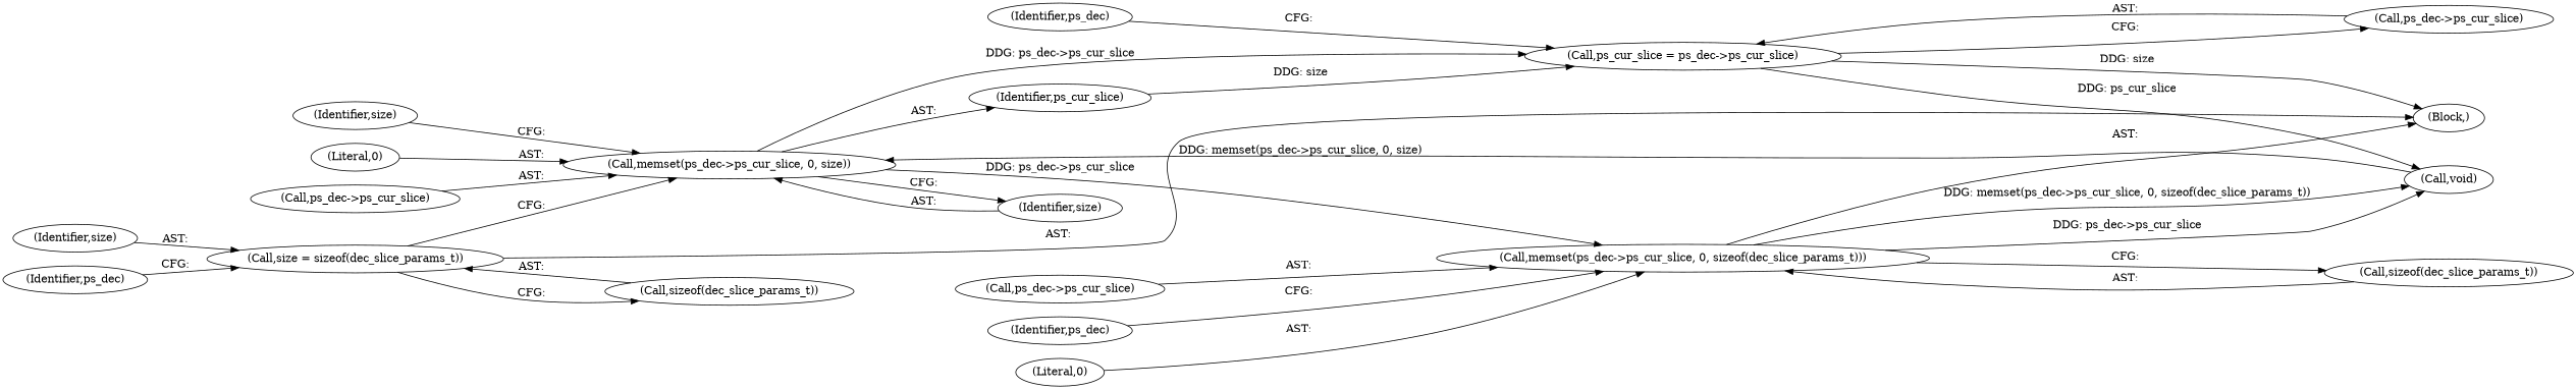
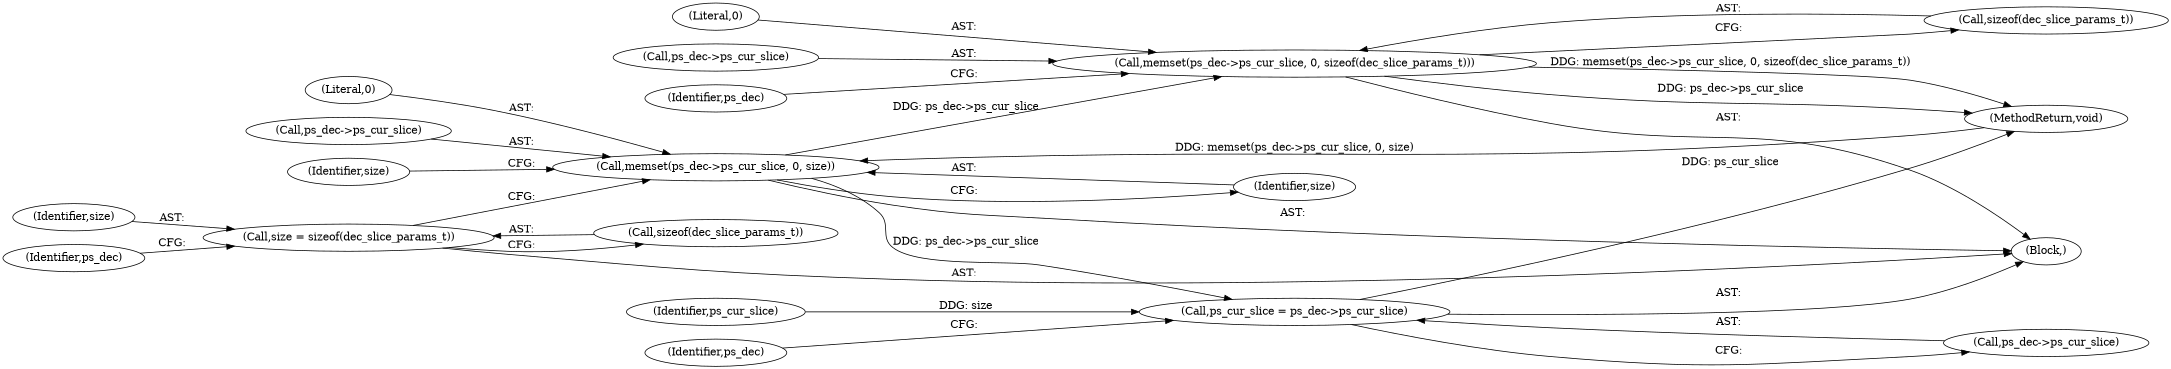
  digraph {
    rankdir=LR
    n1 [label="(Call,memset(ps_dec->ps_cur_slice, 0, size))"]
    n2 [label="(Call,ps_cur_slice = ps_dec->ps_cur_slice)"]
    n3 [label="(Call,memset(ps_dec->ps_cur_slice, 0, sizeof(dec_slice_params_t)))"]
    n4 [label="(Identifier,size)"]
    n5 [label="(Block,)"]
-   n6 [label="(Call,void)"]
+   n6 [label="(MethodReturn,void)"]
    n7 [label="(Call,ps_dec->ps_cur_slice)"]
    n8 [label="(Call,sizeof(dec_slice_params_t))"]
    n9 [label="(Call,size = sizeof(dec_slice_params_t))"]
    n10 [label="(Call,sizeof(dec_slice_params_t))"]
    n11 [label="(Literal,0)"]
    n12 [label="(Identifier,ps_cur_slice)"]
    n13 [label="(Identifier,ps_dec)"]
    n14 [label="(Call,ps_dec->ps_cur_slice)"]
    n15 [label="(Call,ps_dec->ps_cur_slice)"]
    n16 [label="(Identifier,size)"]
    n17 [label="(Identifier,ps_dec)"]
    n18 [label="(Identifier,ps_dec)"]
    n19 [label="(Identifier,size)"]
    n20 [label="(Literal,0)"]
    n1 -> n2 [label="DDG: ps_dec->ps_cur_slice"]
    n1 -> n3 [label="DDG: ps_dec->ps_cur_slice"]
    n1 -> n4 [label="CFG: "]
-   n1 -> n12 [label="AST: "]
-   n2 -> n5 [label="DDG: size"]
+   n1 -> n5 [label="AST: "]
+   n2 -> n5 [label="AST: "]
    n2 -> n6 [label="DDG: ps_cur_slice"]
    n2 -> n7 [label="CFG: "]
    n3 -> n5 [label="AST: "]
    n3 -> n6 [label="DDG: memset(ps_dec->ps_cur_slice, 0, sizeof(dec_slice_params_t))"]
    n3 -> n6 [label="DDG: ps_dec->ps_cur_slice"]
    n3 -> n8 [label="CFG: "]
    n4 -> n1 [label="AST: "]
    n6 -> n1 [label="DDG: memset(ps_dec->ps_cur_slice, 0, size)"]
    n7 -> n2 [label="AST: "]
    n8 -> n3 [label="AST: "]
    n9 -> n1 [label="CFG: "]
    n9 -> n5 [label="AST: "]
    n9 -> n10 [label="CFG: "]
    n10 -> n9 [label="AST: "]
    n11 -> n3 [label="AST: "]
    n12 -> n2 [label="DDG: size"]
    n13 -> n2 [label="CFG: "]
    n14 -> n1 [label="AST: "]
    n15 -> n3 [label="AST: "]
    n16 -> n9 [label="AST: "]
    n17 -> n9 [label="CFG: "]
    n18 -> n3 [label="CFG: "]
    n19 -> n1 [label="CFG: "]
    n20 -> n1 [label="AST: "]
  }
